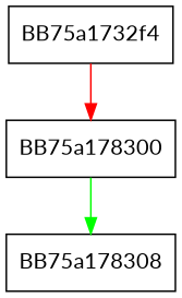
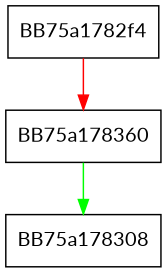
  digraph {
    fontname=Lato
    splines=ortho
    node [fontname=Lato shape=box]
    edge [fontname=Lato]
-   BB75a1782f4 [label=BB75a1732f4]
-   BB75a178300
+   BB75a1782f4
+   BB75a178300 [label=BB75a178360]
    BB75a178308
    BB75a1782f4 -> BB75a178300 [color=red]
    BB75a178300 -> BB75a178308 [color=green]
  }
